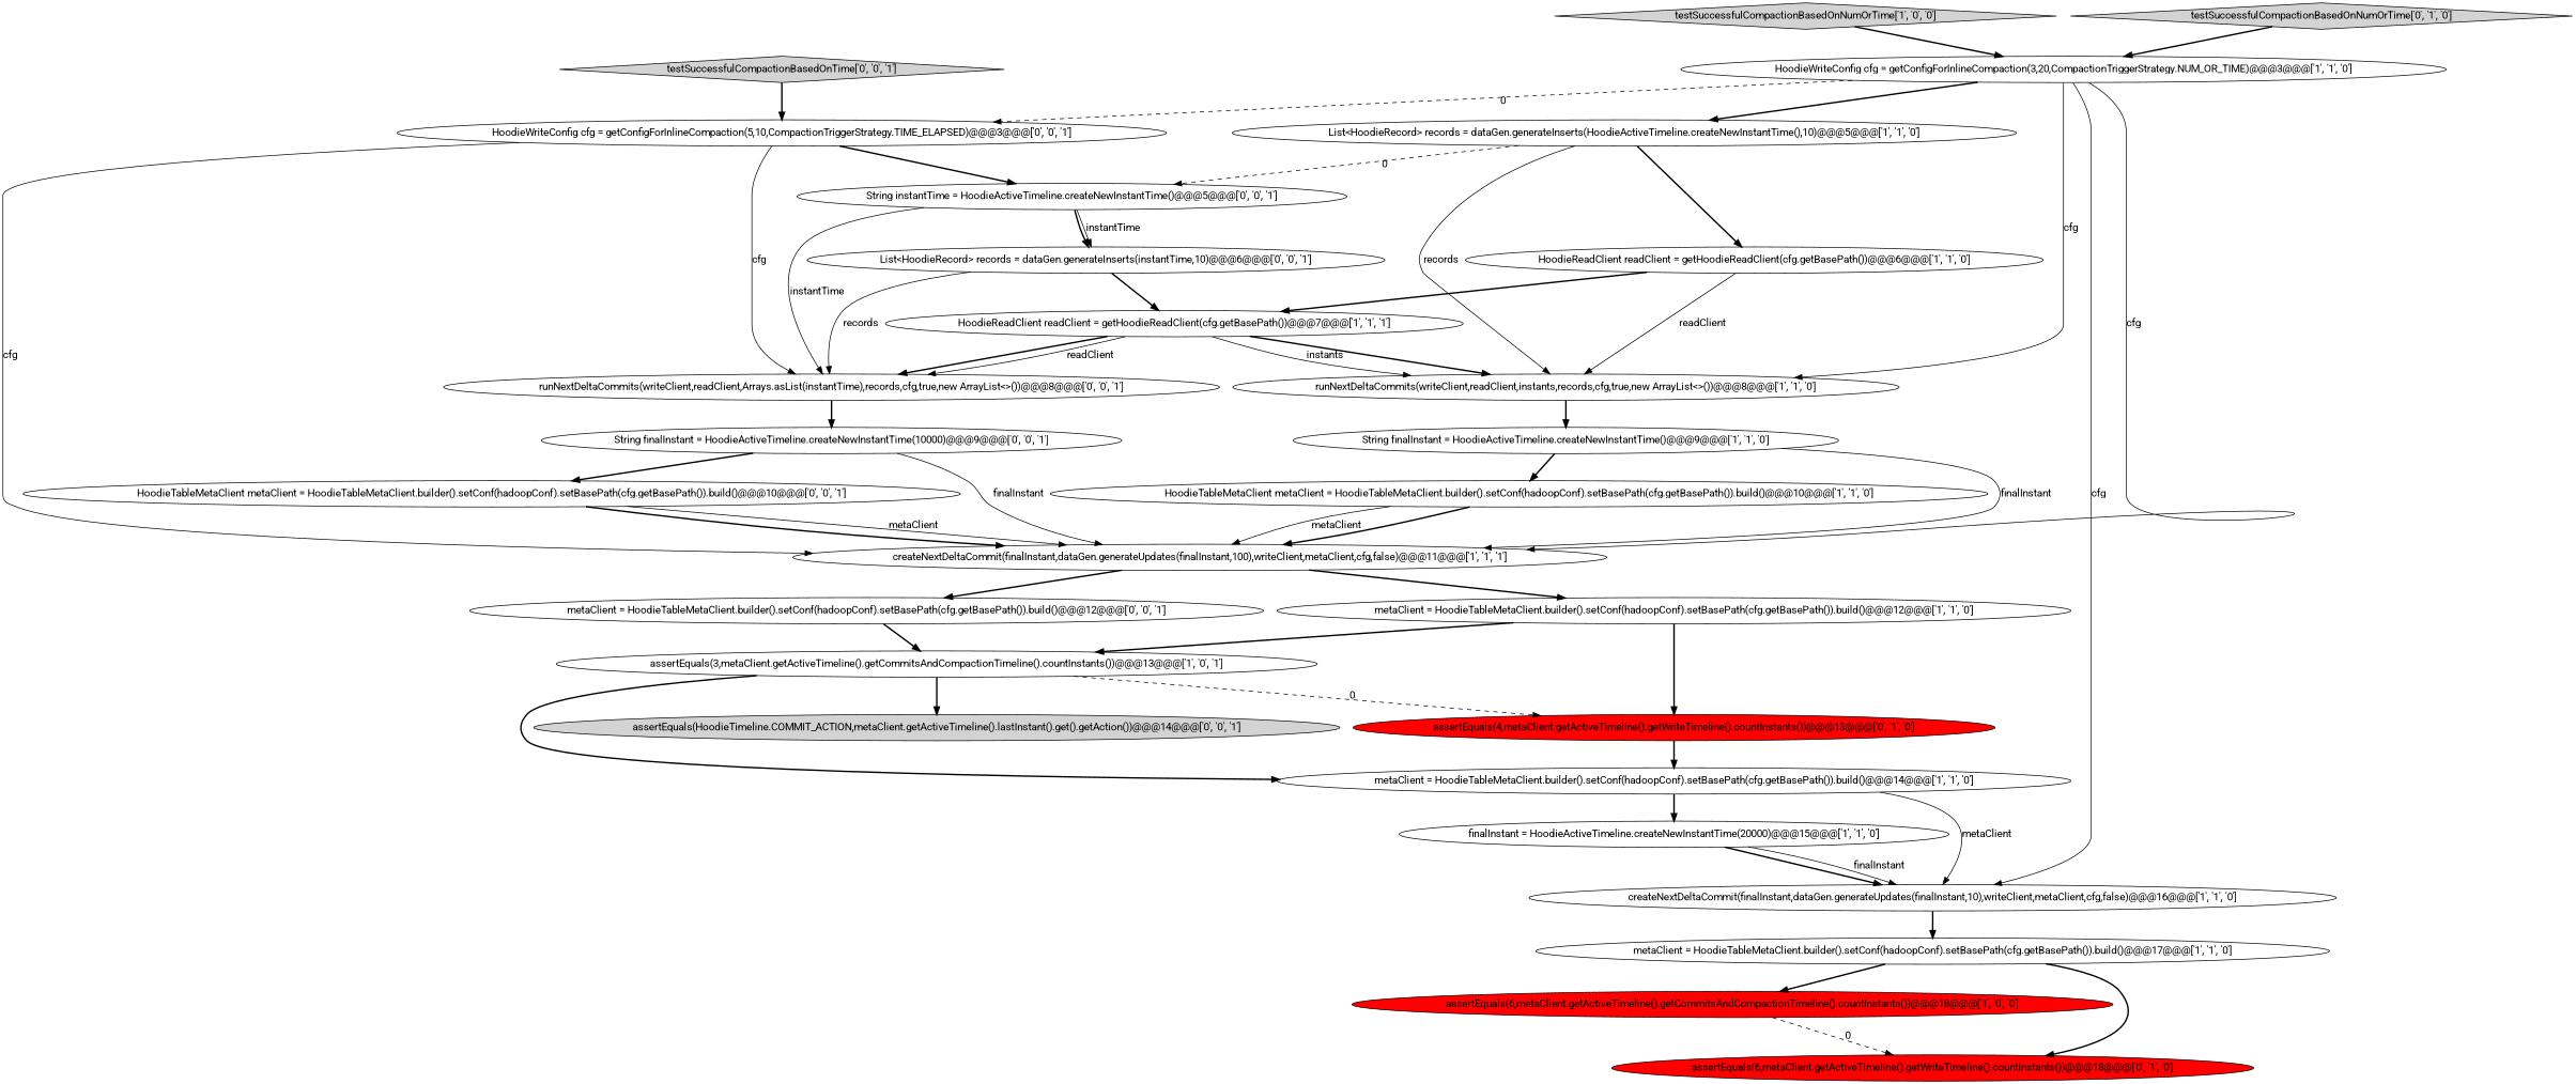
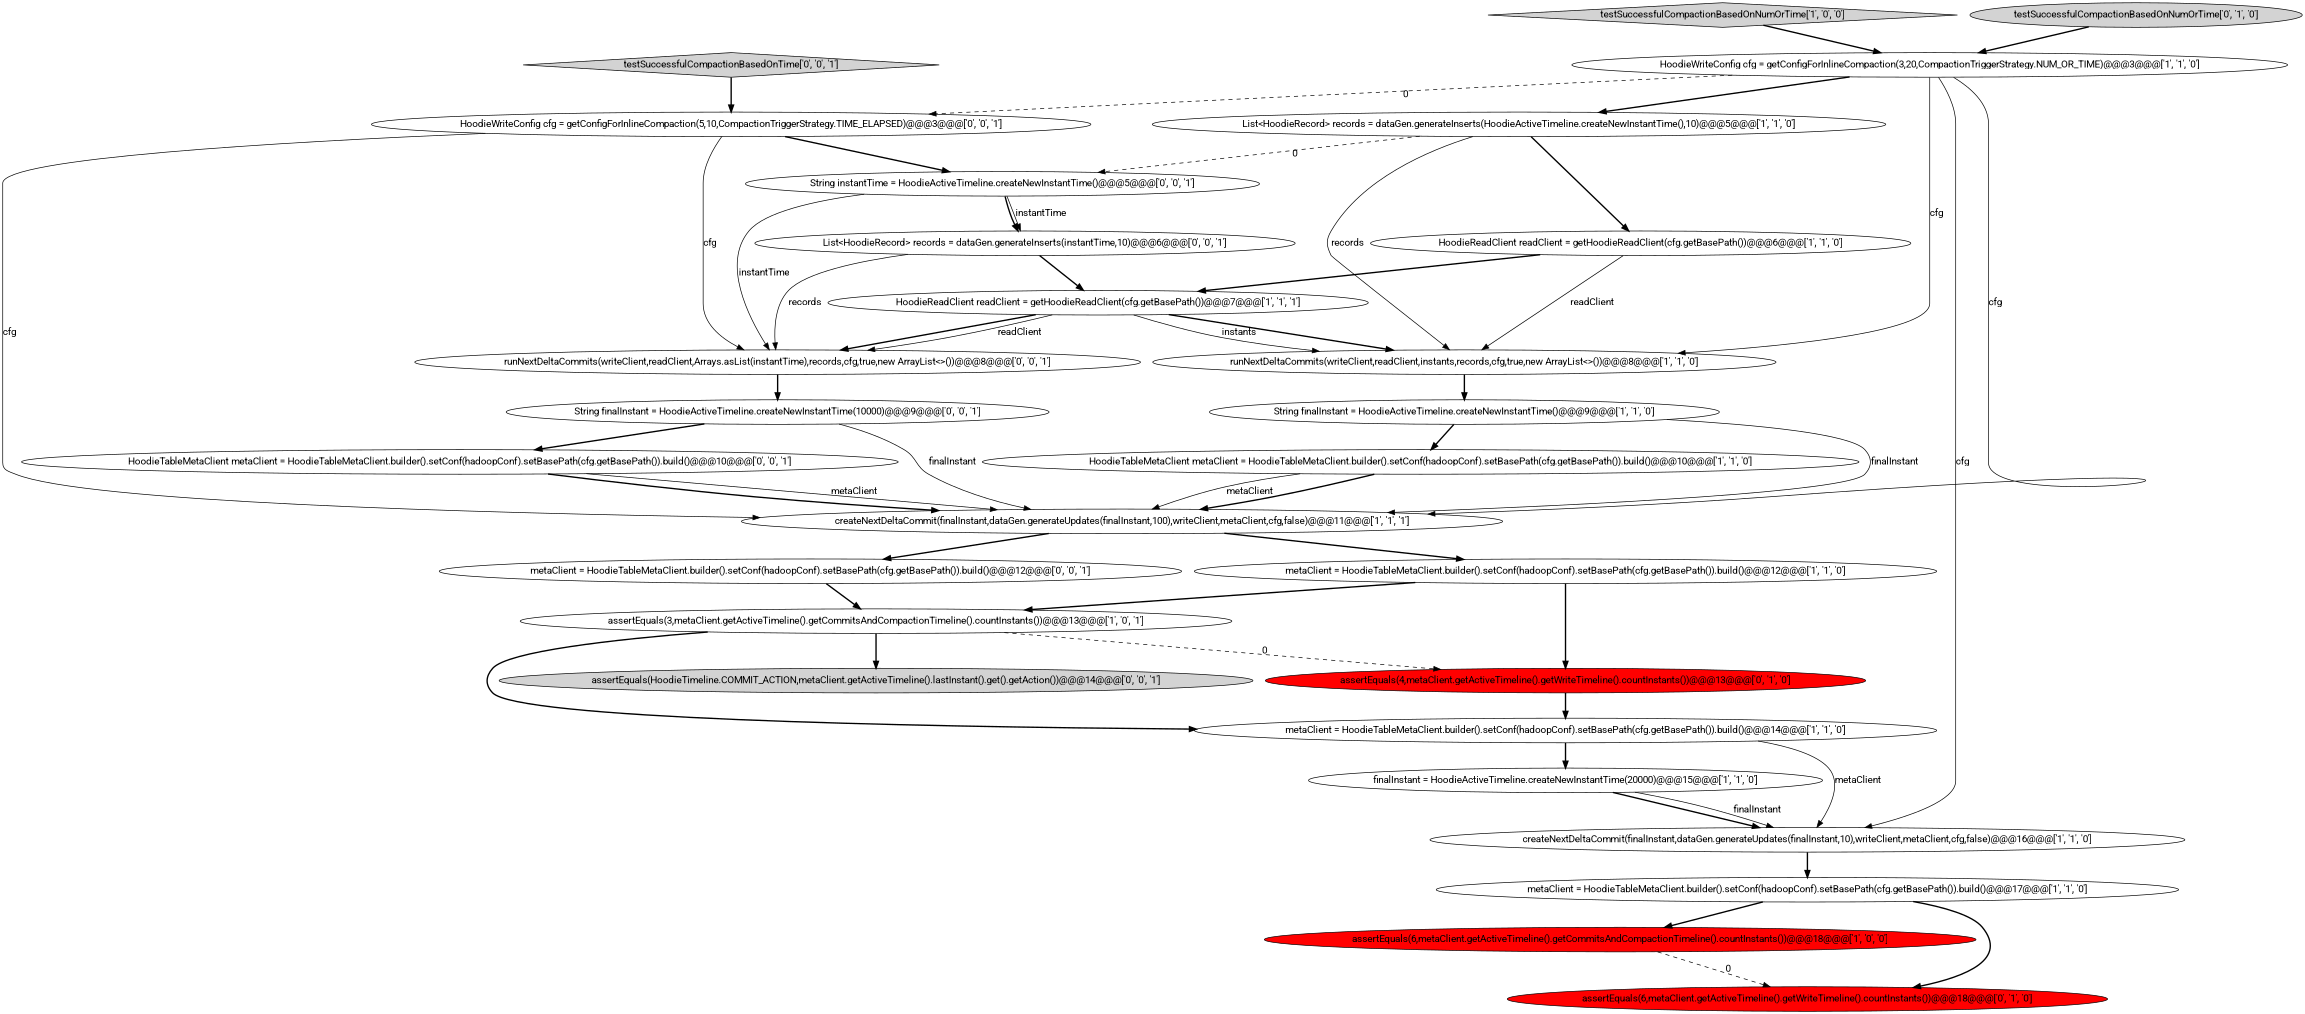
  digraph {
    fontname=Roboto
    node [fillcolor=white shape=ellipse style=filled fontname=Roboto]
    edge [style=bold fontname=Roboto]
    n1 [fillcolor=lightgray label="testSuccessfulCompactionBasedOnNumOrTime['1', '0', '0']" shape=diamond]
    n2 [label="HoodieWriteConfig cfg = getConfigForInlineCompaction(3,20,CompactionTriggerStrategy.NUM_OR_TIME)@@@3@@@['1', '1', '0']"]
    n3 [label="HoodieReadClient readClient = getHoodieReadClient(cfg.getBasePath())@@@7@@@['1', '1', '1']"]
    n4 [label="runNextDeltaCommits(writeClient,readClient,Arrays.asList(instantTime),records,cfg,true,new ArrayList<>())@@@8@@@['0', '0', '1']"]
    n5 [label="runNextDeltaCommits(writeClient,readClient,instants,records,cfg,true,new ArrayList<>())@@@8@@@['1', '1', '0']"]
    n6 [label="String finalInstant = HoodieActiveTimeline.createNewInstantTime()@@@9@@@['1', '1', '0']"]
    n7 [label="createNextDeltaCommit(finalInstant,dataGen.generateUpdates(finalInstant,100),writeClient,metaClient,cfg,false)@@@11@@@['1', '1', '1']"]
    n8 [label="HoodieTableMetaClient metaClient = HoodieTableMetaClient.builder().setConf(hadoopConf).setBasePath(cfg.getBasePath()).build()@@@10@@@['1', '1', '0']"]
    n9 [fillcolor=lightgray label="assertEquals(HoodieTimeline.COMMIT_ACTION,metaClient.getActiveTimeline().lastInstant().get().getAction())@@@14@@@['0', '0', '1']"]
    n10 [label="String instantTime = HoodieActiveTimeline.createNewInstantTime()@@@5@@@['0', '0', '1']"]
    n11 [label="List<HoodieRecord> records = dataGen.generateInserts(instantTime,10)@@@6@@@['0', '0', '1']"]
    n12 [fillcolor=red label="assertEquals(6,metaClient.getActiveTimeline().getCommitsAndCompactionTimeline().countInstants())@@@18@@@['1', '0', '0']"]
    n13 [fillcolor=red label="assertEquals(6,metaClient.getActiveTimeline().getWriteTimeline().countInstants())@@@18@@@['0', '1', '0']"]
    n14 [label="String finalInstant = HoodieActiveTimeline.createNewInstantTime(10000)@@@9@@@['0', '0', '1']"]
    n15 [label="HoodieTableMetaClient metaClient = HoodieTableMetaClient.builder().setConf(hadoopConf).setBasePath(cfg.getBasePath()).build()@@@10@@@['0', '0', '1']"]
    n16 [label="metaClient = HoodieTableMetaClient.builder().setConf(hadoopConf).setBasePath(cfg.getBasePath()).build()@@@12@@@['0', '0', '1']"]
    n17 [label="assertEquals(3,metaClient.getActiveTimeline().getCommitsAndCompactionTimeline().countInstants())@@@13@@@['1', '0', '1']"]
    n18 [label="metaClient = HoodieTableMetaClient.builder().setConf(hadoopConf).setBasePath(cfg.getBasePath()).build()@@@14@@@['1', '1', '0']"]
    n19 [fillcolor=red label="assertEquals(4,metaClient.getActiveTimeline().getWriteTimeline().countInstants())@@@13@@@['0', '1', '0']"]
    n20 [label="metaClient = HoodieTableMetaClient.builder().setConf(hadoopConf).setBasePath(cfg.getBasePath()).build()@@@17@@@['1', '1', '0']"]
    n21 [label="metaClient = HoodieTableMetaClient.builder().setConf(hadoopConf).setBasePath(cfg.getBasePath()).build()@@@12@@@['1', '1', '0']"]
    n22 [label="HoodieReadClient readClient = getHoodieReadClient(cfg.getBasePath())@@@6@@@['1', '1', '0']"]
    n23 [label="HoodieWriteConfig cfg = getConfigForInlineCompaction(5,10,CompactionTriggerStrategy.TIME_ELAPSED)@@@3@@@['0', '0', '1']"]
    n24 [label="createNextDeltaCommit(finalInstant,dataGen.generateUpdates(finalInstant,10),writeClient,metaClient,cfg,false)@@@16@@@['1', '1', '0']"]
    n25 [label="List<HoodieRecord> records = dataGen.generateInserts(HoodieActiveTimeline.createNewInstantTime(),10)@@@5@@@['1', '1', '0']"]
    n26 [fillcolor=lightgray label="testSuccessfulCompactionBasedOnTime['0', '0', '1']" shape=diamond]
    n27 [label="finalInstant = HoodieActiveTimeline.createNewInstantTime(20000)@@@15@@@['1', '1', '0']"]
-   n28 [fillcolor=lightgray label="testSuccessfulCompactionBasedOnNumOrTime['0', '1', '0']" shape=diamond]
+   n28 [fillcolor=lightgray label="testSuccessfulCompactionBasedOnNumOrTime['0', '1', '0']"]
    n1 -> n2
    n2 -> n5 [label=cfg style=solid]
    n2 -> n7 [label=cfg style=solid]
    n2 -> n23 [label=0 style=dashed]
    n2 -> n24 [label=cfg style=solid]
    n2 -> n25
    n3 -> n4
    n3 -> n4 [label=readClient style=solid]
    n3 -> n5
    n3 -> n5 [label=instants style=solid]
    n4 -> n14
    n5 -> n6
    n6 -> n7 [label=finalInstant style=solid]
    n6 -> n8
    n7 -> n16
    n7 -> n21
    n8 -> n7 [label=metaClient style=solid]
    n8 -> n7
    n10 -> n4 [label=instantTime style=solid]
    n10 -> n11
    n10 -> n11 [label=instantTime style=solid]
    n11 -> n3
    n11 -> n4 [label=records style=solid]
    n12 -> n13 [label=0 style=dashed]
    n14 -> n7 [label=finalInstant style=solid]
    n14 -> n15
    n15 -> n7
    n15 -> n7 [label=metaClient style=solid]
    n16 -> n17
    n17 -> n9
    n17 -> n18
    n17 -> n19 [label=0 style=dashed]
    n18 -> n24 [label=metaClient style=solid]
    n18 -> n27
    n19 -> n18
    n20 -> n12
    n20 -> n13
    n21 -> n17
    n21 -> n19
    n22 -> n3
    n22 -> n5 [label=readClient style=solid]
    n23 -> n4 [label=cfg style=solid]
    n23 -> n7 [label=cfg style=solid]
    n23 -> n10
    n24 -> n20
    n25 -> n5 [label=records style=solid]
    n25 -> n10 [label=0 style=dashed]
    n25 -> n22
    n26 -> n23
    n27 -> n24
    n27 -> n24 [label=finalInstant style=solid]
    n28 -> n2
  }
